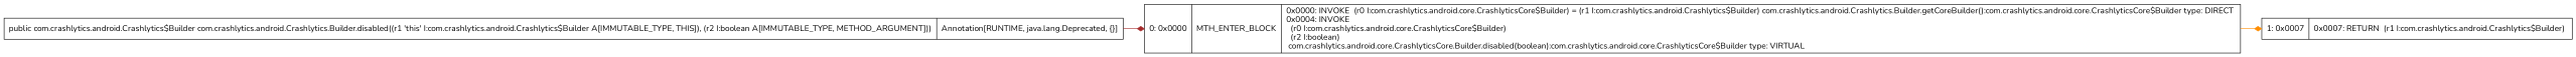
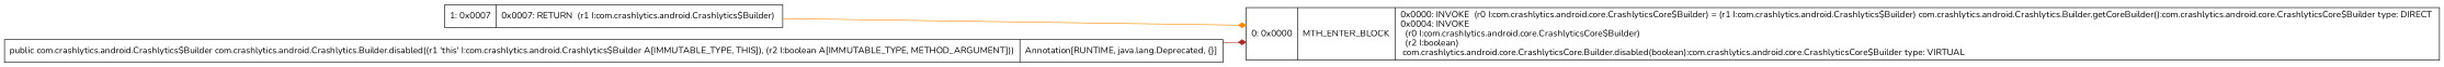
  digraph {
    rankdir=LR
    fontname=Nunito
    node [shape=record fontname=Nunito]
    edge [arrowhead=diamond fontname=Nunito]
    n1 [label="{0\:\ 0x0000|MTH_ENTER_BLOCK\l|0x0000: INVOKE  (r0 I:com.crashlytics.android.core.CrashlyticsCore$Builder) = (r1 I:com.crashlytics.android.Crashlytics$Builder) com.crashlytics.android.Crashlytics.Builder.getCoreBuilder():com.crashlytics.android.core.CrashlyticsCore$Builder type: DIRECT \l0x0004: INVOKE  \l  (r0 I:com.crashlytics.android.core.CrashlyticsCore$Builder)\l  (r2 I:boolean)\l com.crashlytics.android.core.CrashlyticsCore.Builder.disabled(boolean):com.crashlytics.android.core.CrashlyticsCore$Builder type: VIRTUAL \l}"]
    n2 [label="{1\:\ 0x0007|0x0007: RETURN  (r1 I:com.crashlytics.android.Crashlytics$Builder) \l}"]
    n3 [label="{public com.crashlytics.android.Crashlytics$Builder com.crashlytics.android.Crashlytics.Builder.disabled((r1 'this' I:com.crashlytics.android.Crashlytics$Builder A[IMMUTABLE_TYPE, THIS]), (r2 I:boolean A[IMMUTABLE_TYPE, METHOD_ARGUMENT]))  | Annotation[RUNTIME, java.lang.Deprecated, \{\}]\l}"]
-   n1 -> n2 [color=darkorange]
+   n2 -> n1 [color=darkorange]
    n3 -> n1 [color=brown]
  }
